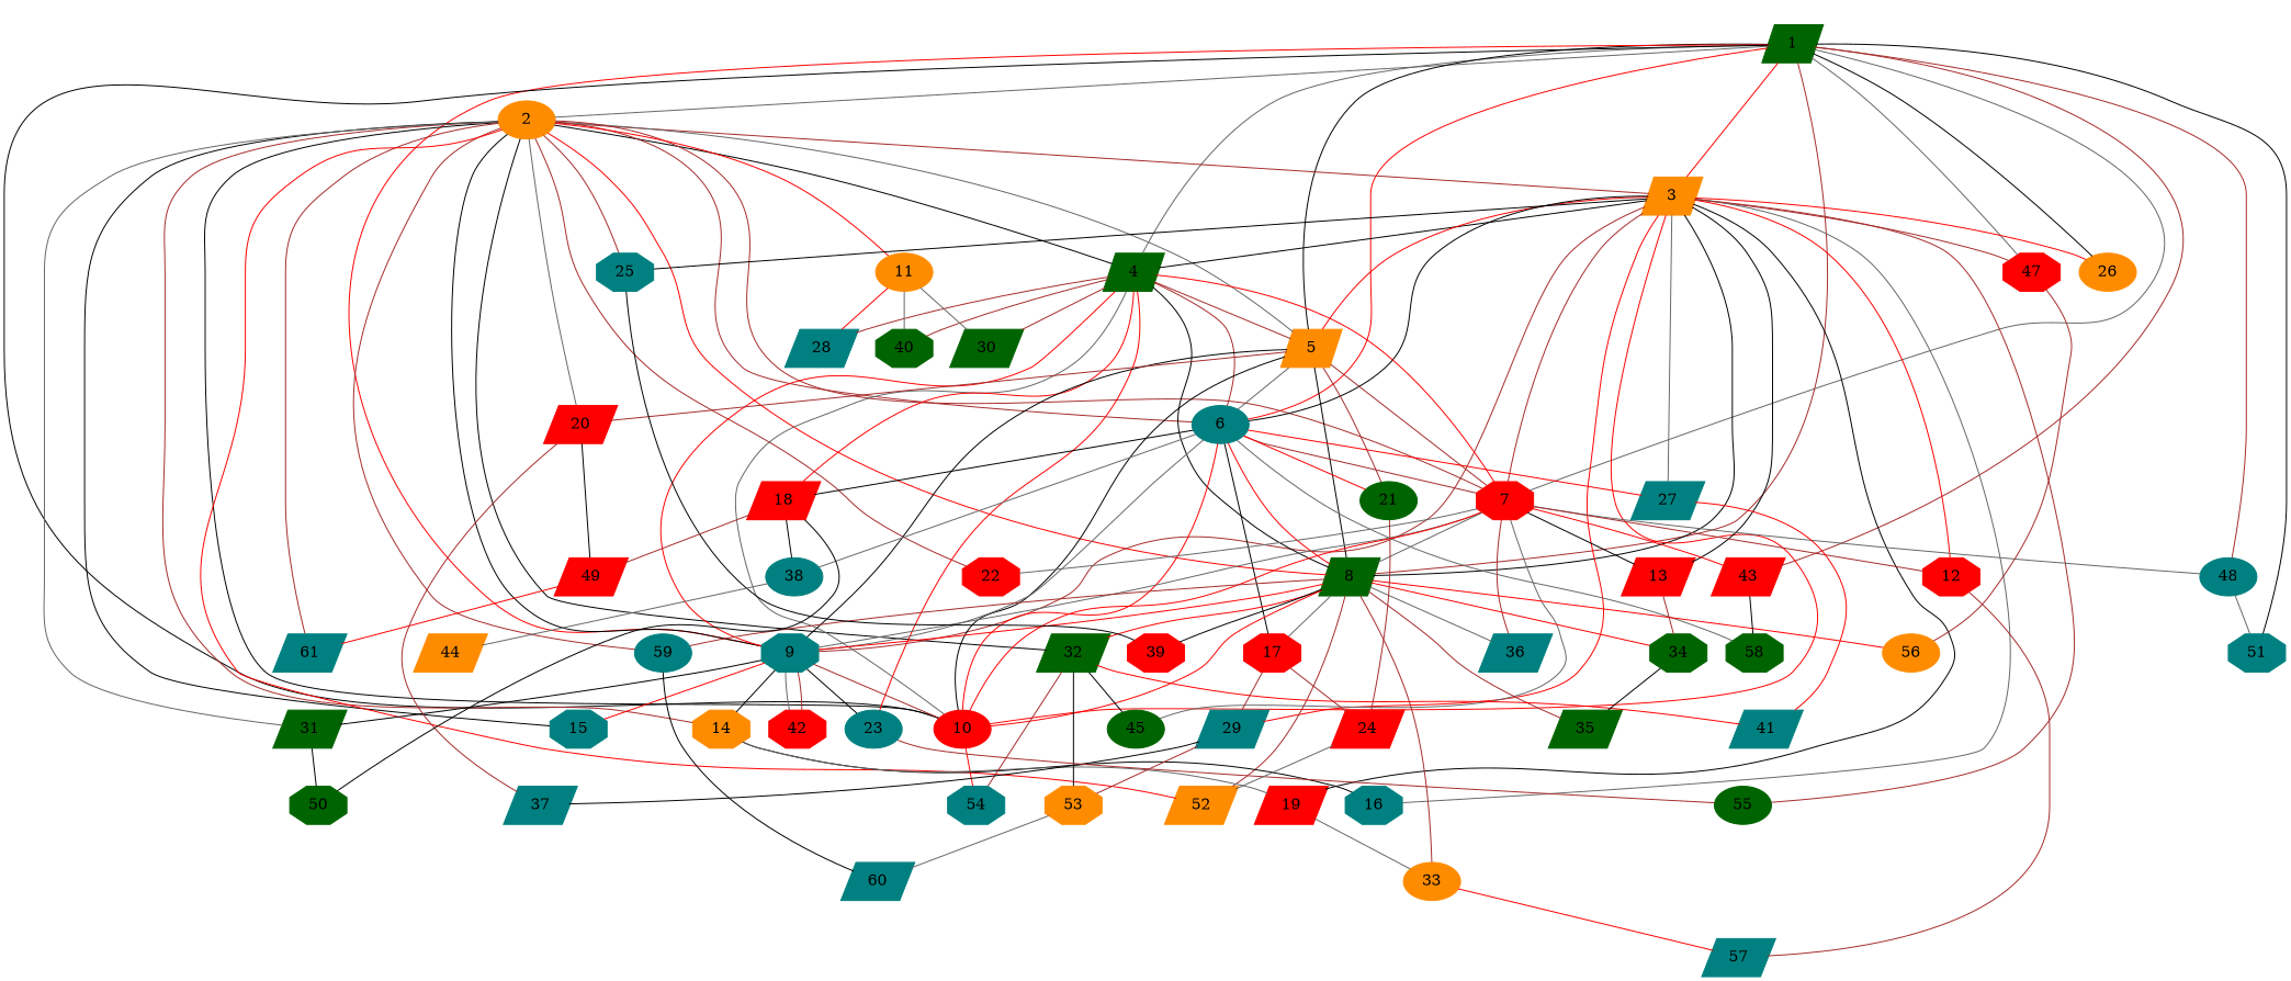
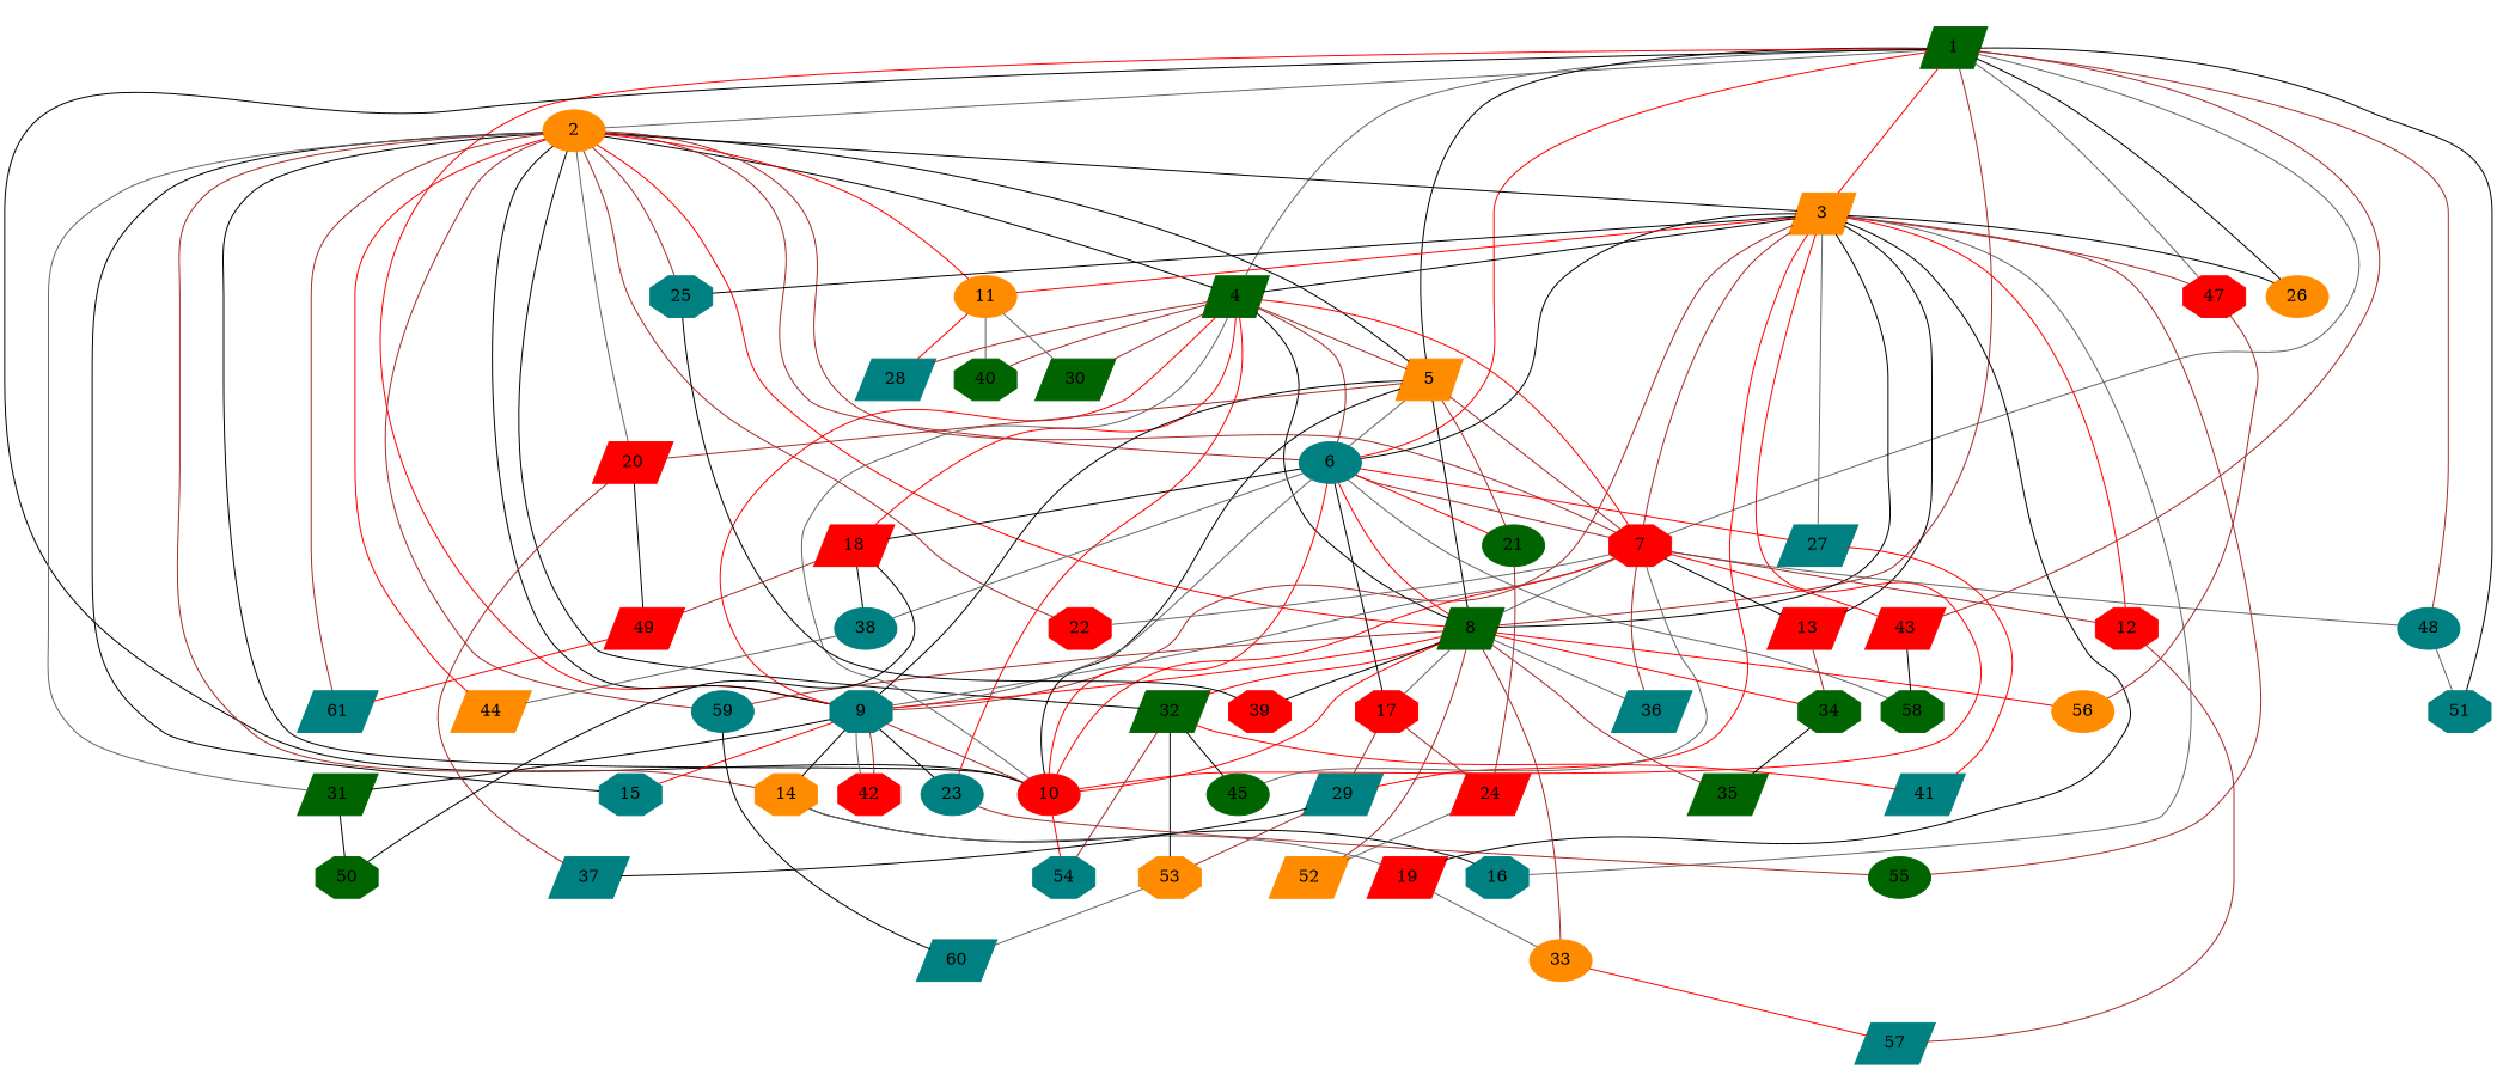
  graph {
    node [color=teal shape=parallelogram style=filled]
    edge [color=brown]
    1 [color=darkgreen]
    2 [color=darkorange shape=ellipse]
    3 [color=darkorange]
    4 [color=darkgreen]
    5 [color=darkorange]
    6 [shape=ellipse]
    7 [color=red shape=octagon]
    8 [color=darkgreen]
    9 [shape=octagon]
    10 [color=red shape=ellipse]
    26 [color=darkorange shape=ellipse]
    43 [color=red]
    47 [color=red shape=octagon]
    48 [shape=ellipse]
    51 [shape=octagon]
    11 [color=darkorange shape=ellipse]
    14 [color=darkorange shape=octagon]
    15 [shape=octagon]
    20 [color=red]
    22 [color=red shape=octagon]
    25 [shape=octagon]
    31 [color=darkgreen]
    32 [color=darkgreen]
    44 [color=darkorange]
    59 [shape=ellipse]
    61
    12 [color=red shape=octagon]
    13 [color=red]
    16 [shape=octagon]
    19 [color=red]
    27
    29
    55 [color=darkgreen shape=ellipse]
    18 [color=red]
    23 [shape=ellipse]
    28
    30 [color=darkgreen]
    40 [color=darkgreen shape=octagon]
    21 [color=darkgreen shape=ellipse]
    17 [color=red shape=octagon]
    38 [shape=ellipse]
    58 [color=darkgreen shape=octagon]
    36
    45 [color=darkgreen shape=ellipse]
    33 [color=darkorange shape=ellipse]
    34 [color=darkgreen shape=octagon]
    35 [color=darkgreen]
    39 [color=red shape=octagon]
    52 [color=darkorange]
    56 [color=darkorange shape=ellipse]
    42 [color=red shape=octagon]
    54 [shape=octagon]
    49 [color=red]
    37
    50 [color=darkgreen shape=octagon]
    41
    53 [color=darkorange shape=octagon]
    60
    57
    24 [color=red]
    1 -- 2 [color=gray40]
    1 -- 3 [color=red]
    1 -- 4 [color=gray40]
    1 -- 5 [color=black]
    1 -- 6 [color=red]
    1 -- 7 [color=gray40]
    1 -- 8
    1 -- 9 [color=red]
    1 -- 10 [color=black]
    1 -- 26 [color=black]
    1 -- 43
    1 -- 47 [color=gray40]
    1 -- 48
    1 -- 51 [color=black]
-   2 -- 3
+   2 -- 3 [color=black]
    2 -- 4 [color=black]
-   2 -- 5 [color=gray40]
+   2 -- 5 [color=black]
    2 -- 6
    2 -- 7
    2 -- 8 [color=red]
    2 -- 9 [color=black]
    2 -- 10 [color=black]
    2 -- 11 [color=red]
    2 -- 14
    2 -- 15 [color=black]
    2 -- 20 [color=gray40]
    2 -- 22
    2 -- 25
    2 -- 31 [color=gray40]
    2 -- 32 [color=black]
-   2 -- 52 [color=red]
+   2 -- 44 [color=red]
    2 -- 59
    2 -- 61
    3 -- 4 [color=black]
-   3 -- 5 [color=red]
+   3 -- 11 [color=red]
    3 -- 6 [color=black]
    3 -- 7
    3 -- 8 [color=black]
    3 -- 9
    3 -- 10 [color=red]
-   3 -- 26 [color=red]
+   3 -- 26 [color=black]
    3 -- 47
    3 -- 25 [color=black]
    3 -- 12 [color=red]
    3 -- 13 [color=black]
    3 -- 16 [color=gray40]
    3 -- 19 [color=black]
    3 -- 27 [color=gray40]
    3 -- 29 [color=red]
    3 -- 55
    4 -- 5
    4 -- 6
    4 -- 7 [color=red]
    4 -- 8 [color=black]
    4 -- 9 [color=red]
    4 -- 10 [color=gray40]
    4 -- 18 [color=red]
    4 -- 23 [color=red]
    4 -- 28
    4 -- 30
    4 -- 40
    5 -- 6 [color=gray40]
    5 -- 7
    5 -- 8 [color=black]
    5 -- 9 [color=black]
    5 -- 10 [color=black]
    5 -- 20
    5 -- 21
    6 -- 7
    6 -- 8 [color=red]
    6 -- 9 [color=gray40]
    6 -- 10 [color=red]
    6 -- 27 [color=red]
    6 -- 18 [color=black]
    6 -- 21 [color=red]
    6 -- 17 [color=black]
    6 -- 38 [color=gray40]
    6 -- 58 [color=gray40]
    7 -- 8 [color=gray40]
    7 -- 9 [color=gray40]
    7 -- 10 [color=red]
    7 -- 43 [color=red]
    7 -- 48 [color=gray40]
    7 -- 22 [color=gray40]
    7 -- 12
    7 -- 13 [color=black]
    7 -- 36
    7 -- 45 [color=gray40]
    8 -- 9 [color=red]
    8 -- 10 [color=red]
    8 -- 32 [color=red]
    8 -- 59
    8 -- 17 [color=gray40]
    8 -- 36 [color=gray40]
    8 -- 33
    8 -- 34 [color=red]
    8 -- 35
    8 -- 39 [color=black]
    8 -- 52
    8 -- 56 [color=red]
    9 -- 10
    9 -- 14 [color=black]
    9 -- 15 [color=red]
    9 -- 31 [color=black]
    9 -- 23 [color=black]
    9 -- 42 [color=gray40]
    9 -- 42
    10 -- 54 [color=red]
    43 -- 58 [color=black]
    47 -- 56
    48 -- 51 [color=gray40]
    11 -- 28 [color=red]
    11 -- 30 [color=gray40]
    11 -- 40 [color=gray40]
    14 -- 16 [color=black]
    14 -- 19 [color=gray40]
    20 -- 49 [color=black]
    20 -- 37
    25 -- 39 [color=black]
    31 -- 50 [color=black]
    32 -- 45 [color=black]
    32 -- 54
    32 -- 41 [color=red]
    32 -- 53 [color=black]
    59 -- 60 [color=black]
    12 -- 57
    13 -- 34
    19 -- 33 [color=gray40]
    27 -- 41 [color=red]
    29 -- 37 [color=black]
    29 -- 53
    18 -- 38 [color=black]
    18 -- 49
    18 -- 50 [color=black]
    23 -- 55
    21 -- 24
    17 -- 29
    17 -- 24
    38 -- 44 [color=gray40]
    33 -- 57 [color=red]
    34 -- 35 [color=black]
    49 -- 61 [color=red]
    53 -- 60 [color=gray40]
    24 -- 52 [color=gray40]
  }
